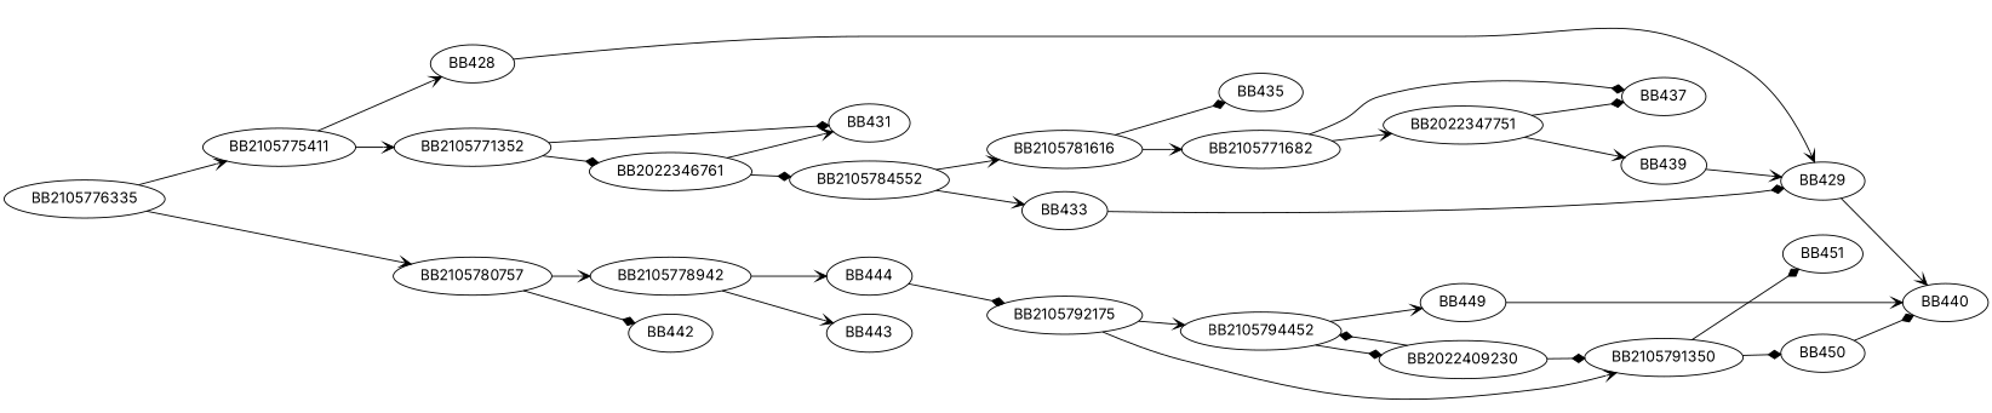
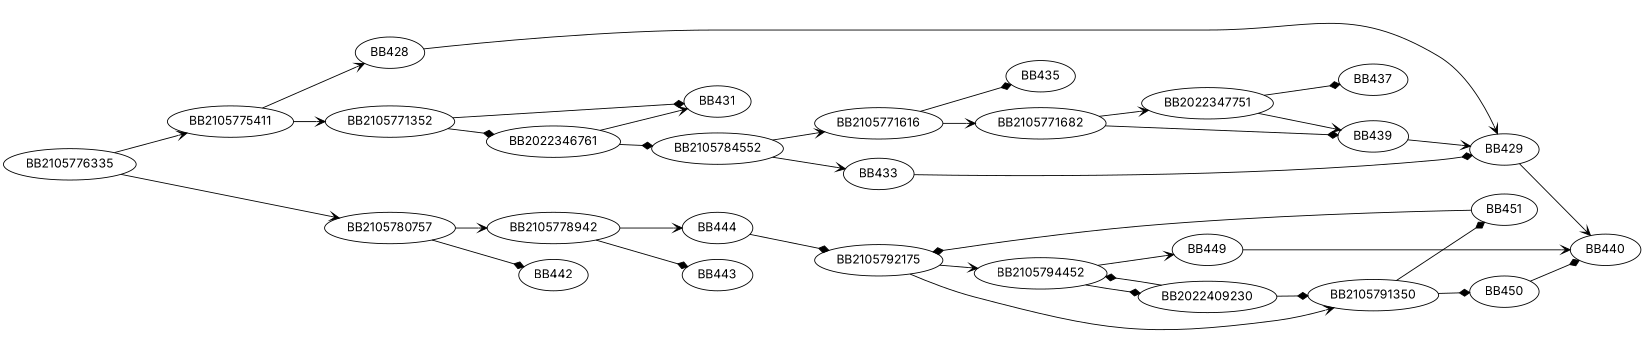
  digraph {
    fontname=Inter
    rankdir=LR
    node [fontname=Inter]
    edge [arrowhead=vee fontname=Inter]
    BB2105776335
    BB2105775411
    BB2105780757
    BB2105771352
    BB428
    BB2105778942
    BB442
    BB2022346761
    BB431
    BB429
    BB443
    BB444
    BB2105784552
    BB440
    BB433
-   BB2105771616 [label=BB2105781616]
+   BB2105771616
    BB435
    BB2105771682
    BB437
    BB2022347751
    BB439
    BB2105792175
    BB2105794452
    BB2105791350
    BB2022409230
    BB449
    BB450
    BB451
    BB2105776335 -> BB2105775411
    BB2105776335 -> BB2105780757
    BB2105775411 -> BB2105771352
    BB2105775411 -> BB428
    BB2105780757 -> BB2105778942
    BB2105780757 -> BB442 [arrowhead=diamond]
    BB2105771352 -> BB2022346761 [arrowhead=diamond]
    BB2105771352 -> BB431 [arrowhead=diamond]
    BB428 -> BB429
-   BB2105778942 -> BB443
+   BB2105778942 -> BB443 [arrowhead=diamond]
    BB2105778942 -> BB444
    BB2022346761 -> BB431
    BB2022346761 -> BB2105784552 [arrowhead=diamond]
    BB429 -> BB440
    BB444 -> BB2105792175 [arrowhead=diamond]
    BB2105784552 -> BB433
    BB2105784552 -> BB2105771616
    BB433 -> BB429 [arrowhead=diamond]
    BB2105771616 -> BB435 [arrowhead=diamond]
    BB2105771616 -> BB2105771682
-   BB2105771682 -> BB437 [arrowhead=diamond]
+   BB2105771682 -> BB439 [arrowhead=diamond]
    BB2105771682 -> BB2022347751
    BB2022347751 -> BB437 [arrowhead=diamond]
    BB2022347751 -> BB439
    BB439 -> BB429
    BB2105792175 -> BB2105794452
    BB2105792175 -> BB2105791350
    BB2105794452 -> BB2022409230 [arrowhead=diamond]
    BB2105794452 -> BB449
    BB2105791350 -> BB450 [arrowhead=diamond]
    BB2105791350 -> BB451 [arrowhead=diamond]
    BB2022409230 -> BB2105794452 [arrowhead=diamond]
    BB2022409230 -> BB2105791350 [arrowhead=diamond]
    BB449 -> BB440
    BB450 -> BB440 [arrowhead=diamond]
+   BB451 -> BB2105792175 [arrowhead=diamond]
  }
